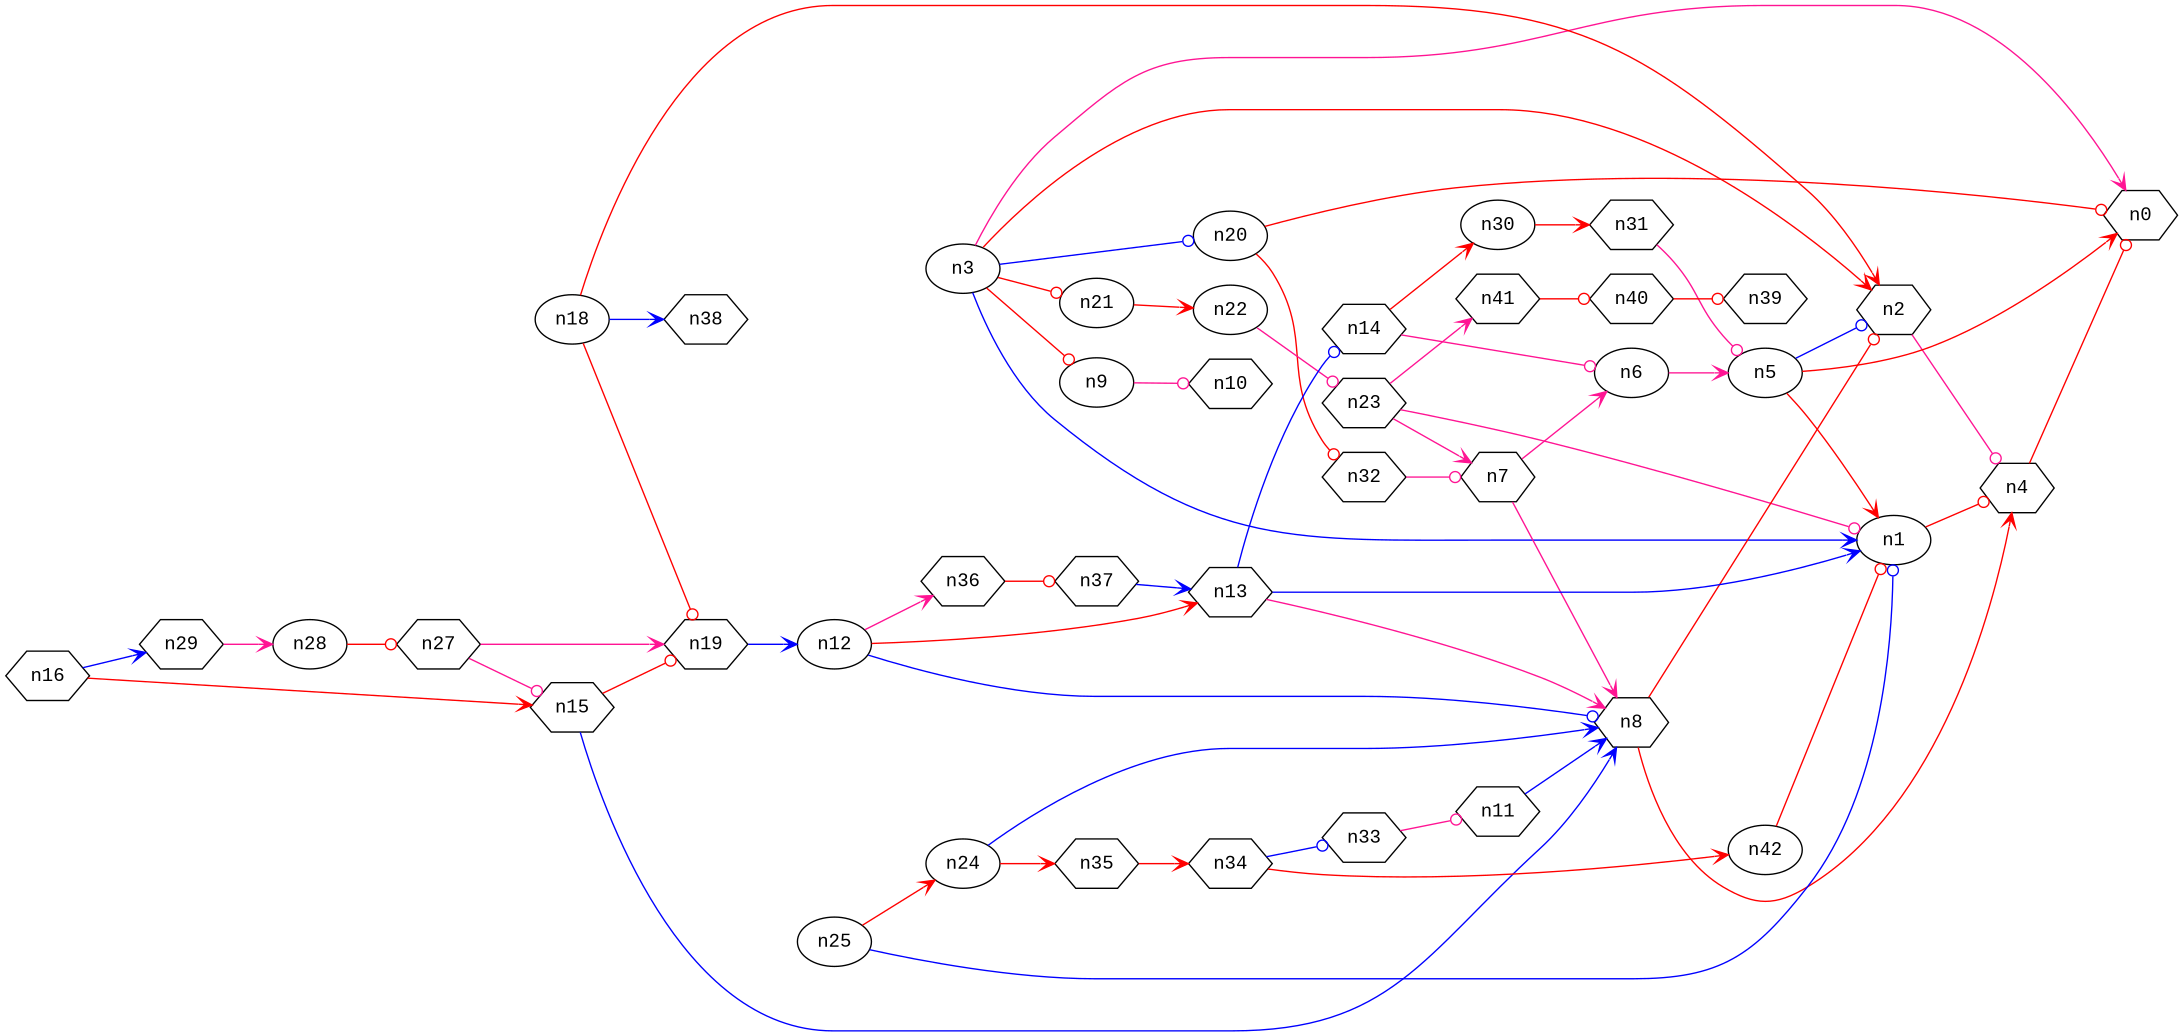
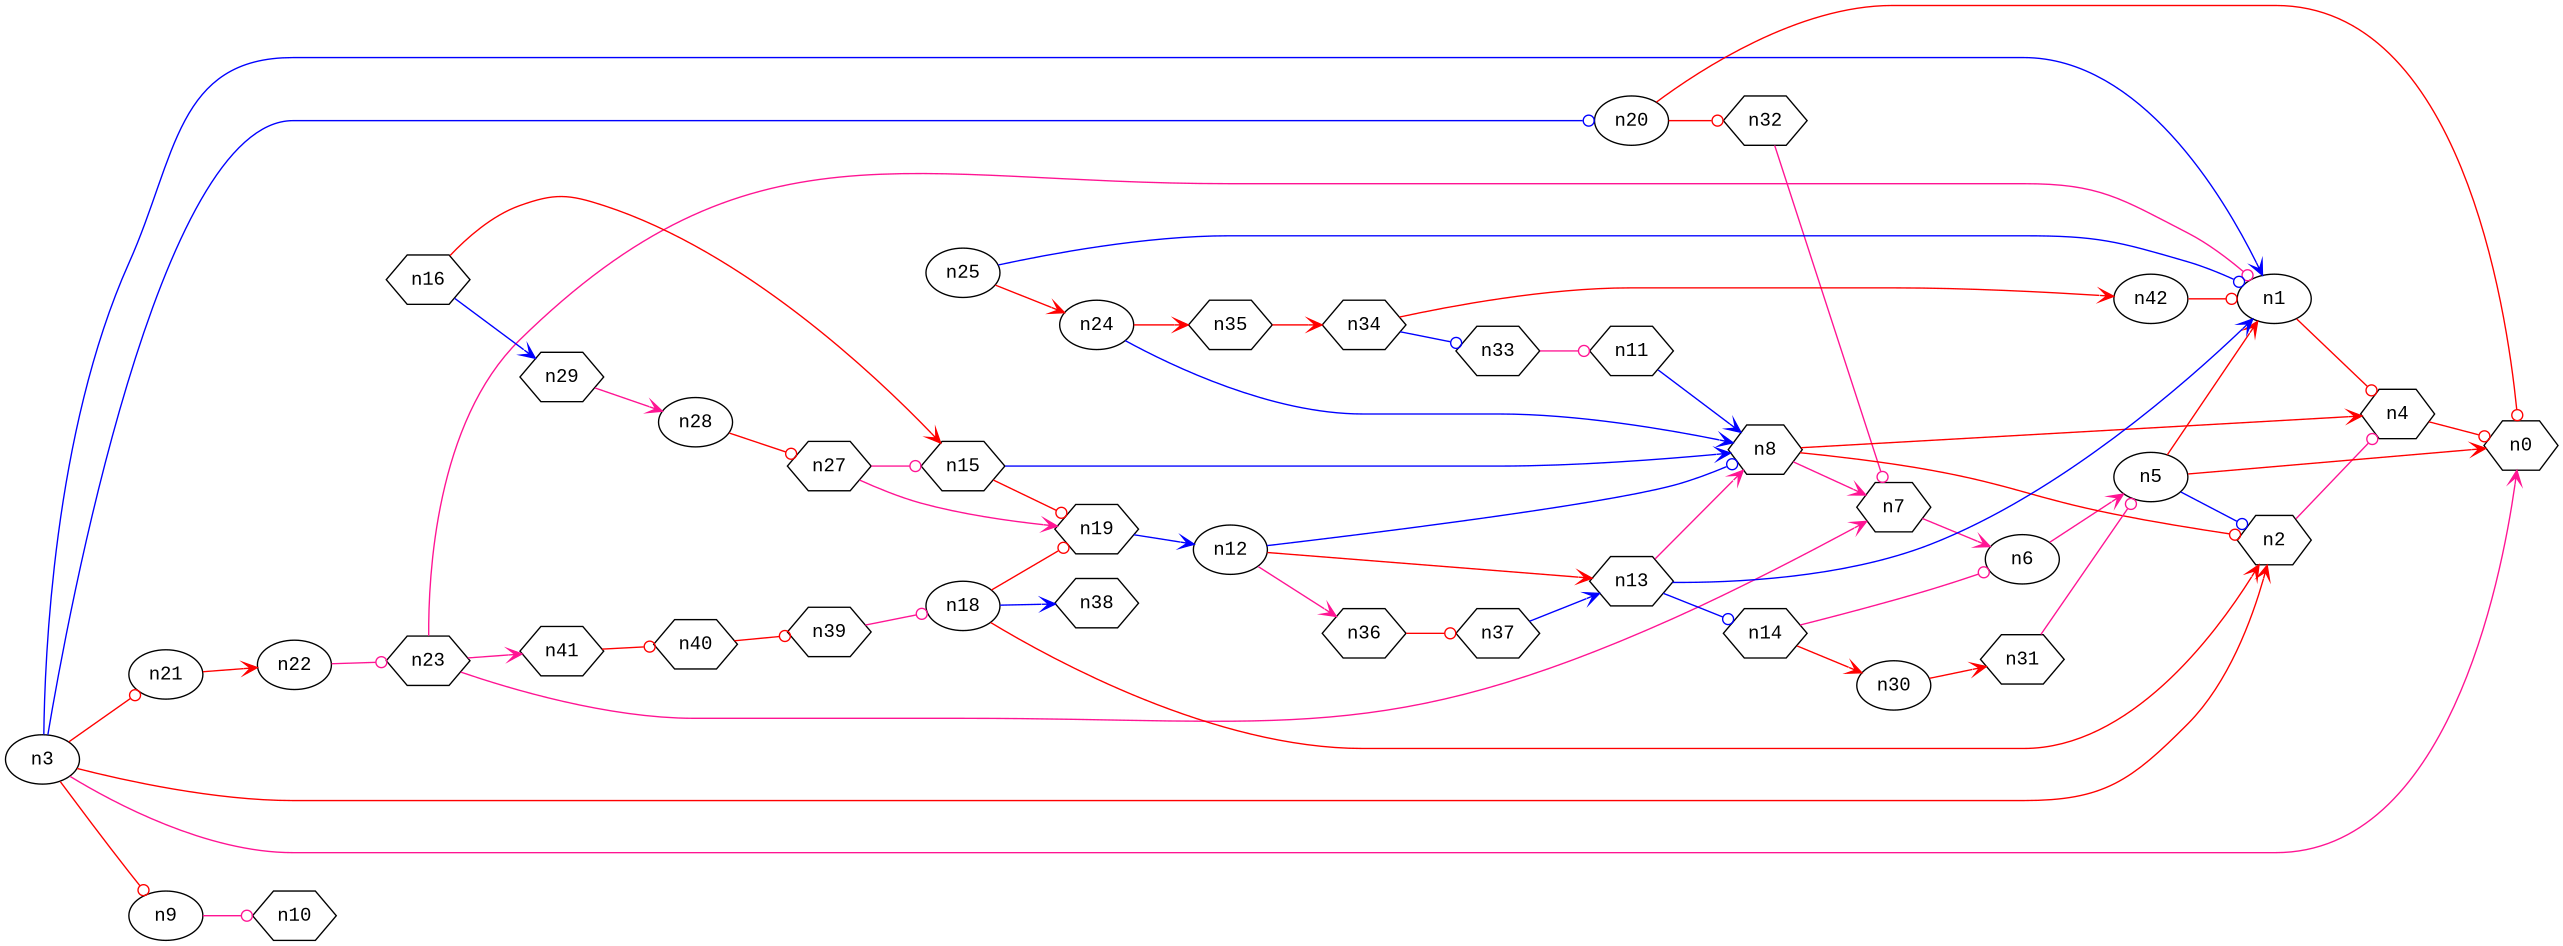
  digraph {
    fontname="Liberation Mono"
    rankdir=LR
    node [fontname="Liberation Mono" shape=hexagon]
    edge [arrowhead=vee color=red fontname="Liberation Mono"]
    n1 [shape=ellipse]
    n4
    n0
    n2
    n3 [shape=ellipse]
    n9 [shape=ellipse]
    n20 [shape=ellipse]
    n21 [shape=ellipse]
    n10
    n32
    n22 [shape=ellipse]
    n7
    n23
    n5 [shape=ellipse]
    n6 [shape=ellipse]
    n8
    n11
    n12 [shape=ellipse]
    n13
    n36
    n14
    n37
    n30 [shape=ellipse]
    n31
    n15
    n19
    n16
    n29
    n28 [shape=ellipse]
    n27
    n18 [shape=ellipse]
    n38
    n41
    n40
    n25 [shape=ellipse]
    n24 [shape=ellipse]
    n39
    n35
    n34
    n33
    n42 [shape=ellipse]
    n1 -> n4 [arrowhead=odot]
    n4 -> n0 [arrowhead=odot]
    n2 -> n4 [arrowhead=odot color=deeppink]
    n3 -> n1 [color=blue]
    n3 -> n0 [color=deeppink]
    n3 -> n2
    n3 -> n9 [arrowhead=odot]
    n3 -> n20 [arrowhead=odot color=blue]
    n3 -> n21 [arrowhead=odot]
    n9 -> n10 [arrowhead=odot color=deeppink]
    n20 -> n0 [arrowhead=odot]
    n20 -> n32 [arrowhead=odot]
    n21 -> n22
    n32 -> n7 [arrowhead=odot color=deeppink]
    n22 -> n23 [arrowhead=odot color=deeppink]
    n7 -> n6 [color=deeppink]
    n23 -> n1 [arrowhead=odot color=deeppink]
    n23 -> n7 [color=deeppink]
    n23 -> n41 [color=deeppink]
    n5 -> n1
    n5 -> n0
    n5 -> n2 [arrowhead=odot color=blue]
    n6 -> n5 [color=deeppink]
    n8 -> n4
    n8 -> n2 [arrowhead=odot]
-   n7 -> n8 [color=deeppink]
+   n8 -> n7 [color=deeppink]
    n11 -> n8 [color=blue]
    n12 -> n8 [arrowhead=odot color=blue]
    n12 -> n13
    n12 -> n36 [color=deeppink]
    n13 -> n1 [color=blue]
    n13 -> n8 [color=deeppink]
    n13 -> n14 [arrowhead=odot color=blue]
    n36 -> n37 [arrowhead=odot]
    n14 -> n6 [arrowhead=odot color=deeppink]
    n14 -> n30
    n37 -> n13 [color=blue]
    n30 -> n31
    n31 -> n5 [arrowhead=odot color=deeppink]
    n15 -> n8 [color=blue]
    n15 -> n19 [arrowhead=odot]
    n19 -> n12 [color=blue]
    n16 -> n15
    n16 -> n29 [color=blue]
    n29 -> n28 [color=deeppink]
    n28 -> n27 [arrowhead=odot]
    n27 -> n15 [arrowhead=odot color=deeppink]
    n27 -> n19 [color=deeppink]
    n18 -> n2
    n18 -> n19 [arrowhead=odot]
    n18 -> n38 [color=blue]
    n41 -> n40 [arrowhead=odot]
    n40 -> n39 [arrowhead=odot]
    n25 -> n1 [arrowhead=odot color=blue]
    n25 -> n24
    n24 -> n8 [color=blue]
    n24 -> n35
+   n39 -> n18 [arrowhead=odot color=deeppink]
    n35 -> n34
    n34 -> n33 [arrowhead=odot color=blue]
    n34 -> n42
    n33 -> n11 [arrowhead=odot color=deeppink]
    n42 -> n1 [arrowhead=odot]
  }
